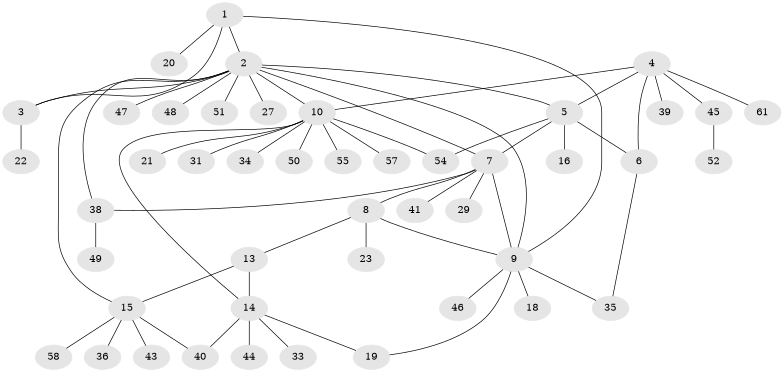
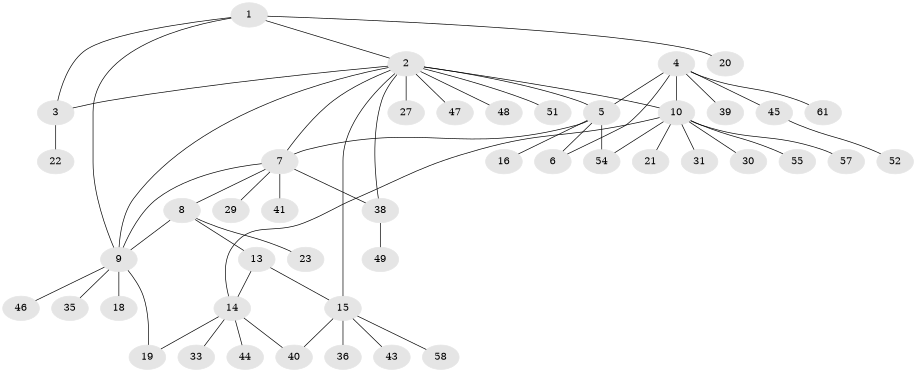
  graph {
    node [color=gray90 style=filled]
    1 [super="+63"]
    2 [super="+12"]
    3 [super="+32"]
    9 [super="+25"]
    20
    5 [super="+60"]
    7 [super="+17"]
    10 [super="+11"]
    15 [super="+53"]
    27
    38
    47
    48
    51
    22
    46 [super="+59"]
    35
    18
    19
    6 [super="+30"]
    16
    54 [super="+56"]
    8 [super="+24"]
    29
    41
    14 [super="+26"]
    21
    31 [super="+37"]
-   34
-   50
+   50 [label=30]
    55
    57
    36
    40
    43
    58
    49
    4 [super="+42"]
    39
    45
    61
    52 [super="+62"]
    13
    23
    33
    44
    1 -- 2
    1 -- 3
    1 -- 9
    1 -- 20
    2 -- 3
    2 -- 9
    2 -- 5
    2 -- 7
    2 -- 10 [weight=2]
    2 -- 15
    2 -- 27
    2 -- 38
    2 -- 47
    2 -- 48
    2 -- 51
    3 -- 22
    9 -- 46
    9 -- 35
    9 -- 18
    9 -- 19
    5 -- 7
    5 -- 6
    5 -- 16
    5 -- 54
    7 -- 9
    7 -- 38
    7 -- 8
    7 -- 29
    7 -- 41
    10 -- 54
    10 -- 14
    10 -- 21
    10 -- 31
-   10 -- 34
    10 -- 50
    10 -- 55
    10 -- 57
    15 -- 36
    15 -- 40
    15 -- 43
    15 -- 58
    38 -- 49
-   6 -- 35
    8 -- 9
    8 -- 13
    8 -- 23
    14 -- 19
    14 -- 40
    14 -- 33
    14 -- 44
    4 -- 5
    4 -- 10
    4 -- 6
    4 -- 39
    4 -- 45
    4 -- 61
    45 -- 52
    13 -- 15
    13 -- 14
  }
